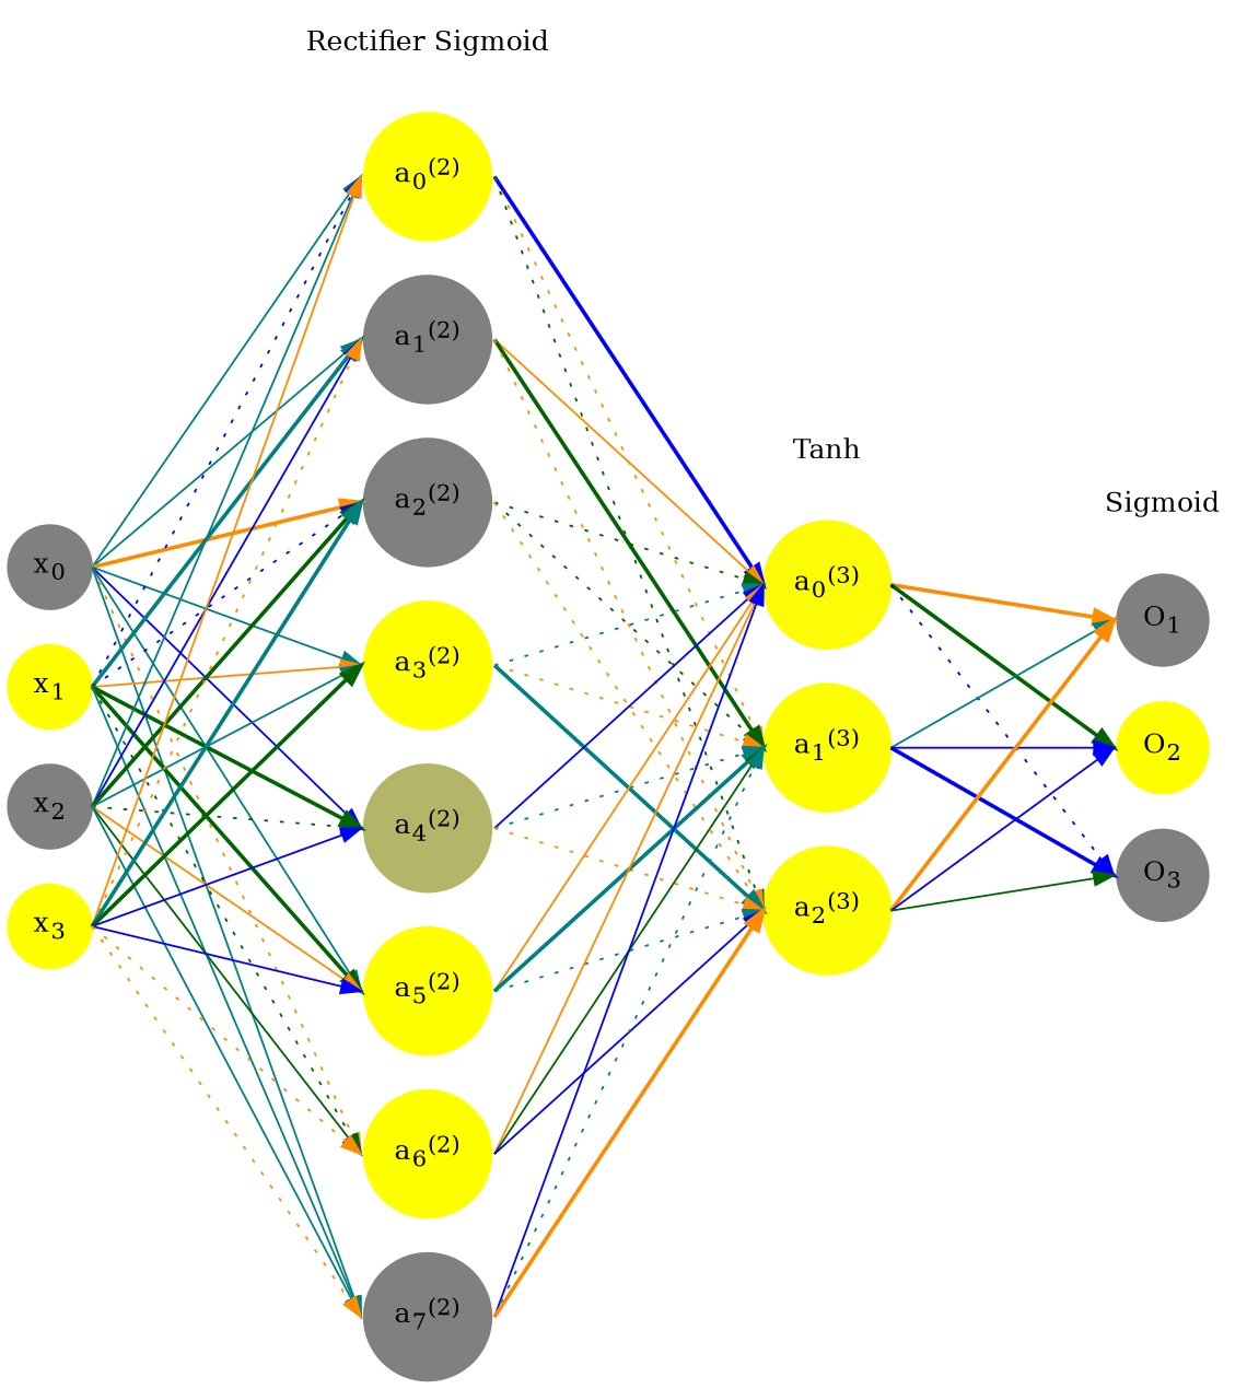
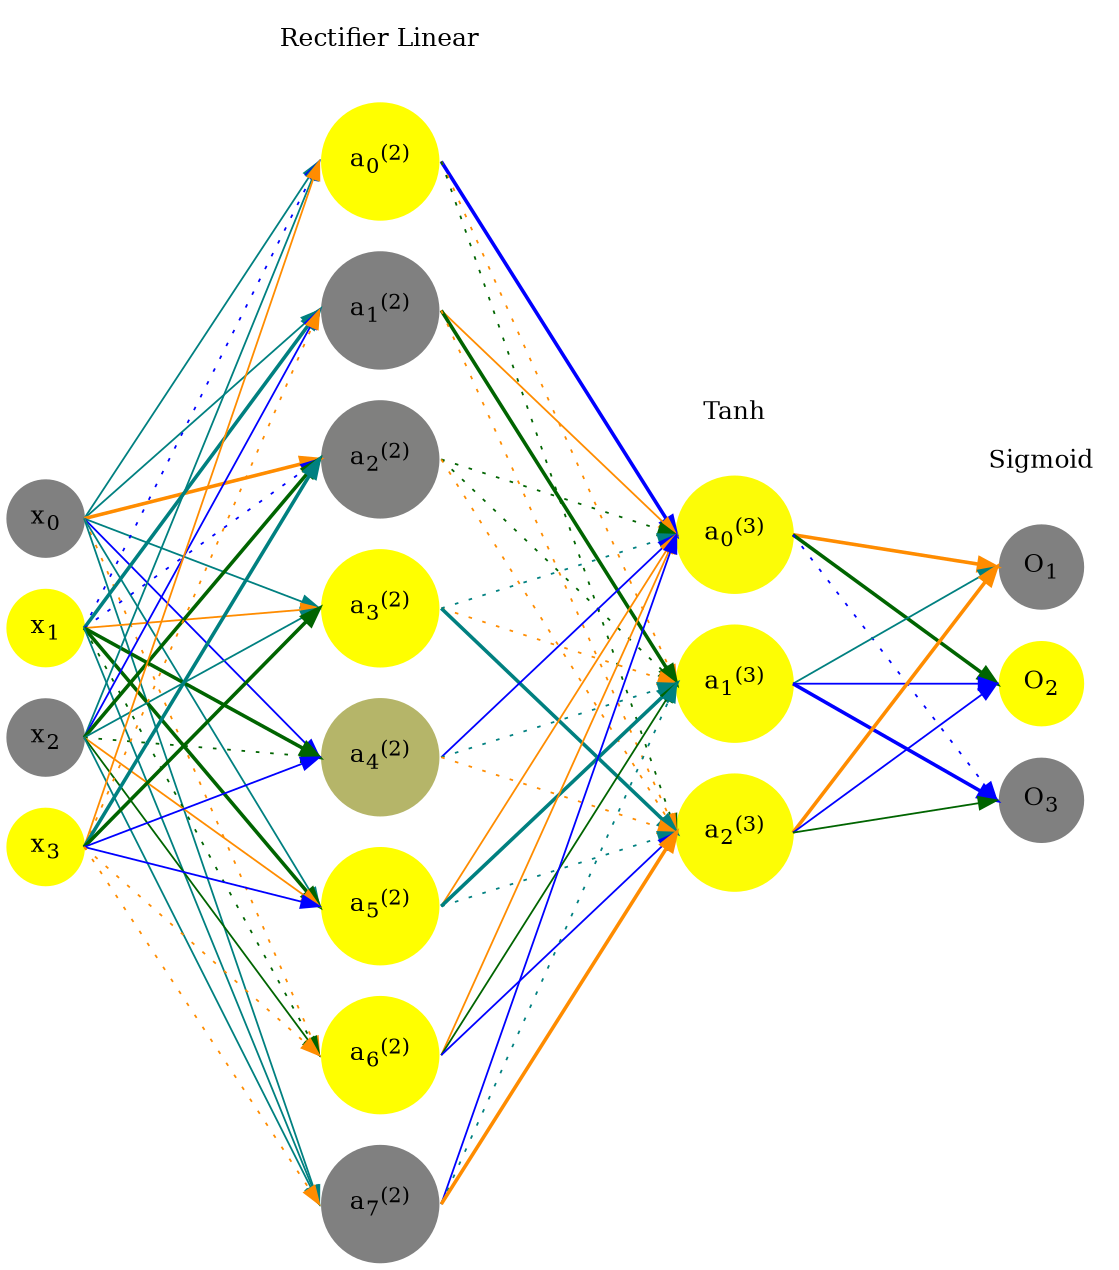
  digraph {
    rankdir=LR
    ranksep=1.4
    splines=false
    node [color="0.1667, 0.0, 0.5" fillcolor="0.1667, 0.0, 0.5" shape=circle style=filled]
    edge [headport=w style=solid tailport=e color=darkorange]
    n1 [label=<x<sub>0</sub>>]
    n2 [color="0.1667, 1.0, 1.0" fillcolor="0.1667, 1.0, 1.0" label=<x<sub>1</sub>>]
    n3 [label=<x<sub>2</sub>>]
    n4 [color="0.1667, 1.0, 1.0" fillcolor="0.1667, 1.0, 1.0" label=<x<sub>3</sub>>]
    n5 [color="0.1667, 1.356650, 1.178325" fillcolor="0.1667, 1.356650, 1.178325" label=<a<sub>0</sub><sup>(2)</sup>>]
    n6 [color="0.1667, 0.000000, 0.500000" fillcolor="0.1667, 0.000000, 0.500000" label=<a<sub>1</sub><sup>(2)</sup>>]
    n7 [color="0.1667, 0.000023, 0.500011" fillcolor="0.1667, 0.000023, 0.500011" label=<a<sub>2</sub><sup>(2)</sup>>]
    n8 [color="0.1667, 1.751415, 1.375708" fillcolor="0.1667, 1.751415, 1.375708" label=<a<sub>3</sub><sup>(2)</sup>>]
    n9 [color="0.1667, 0.415844, 0.707922" fillcolor="0.1667, 0.415844, 0.707922" label=<a<sub>4</sub><sup>(2)</sup>>]
    n10 [color="0.1667, 2.195479, 1.597740" fillcolor="0.1667, 2.195479, 1.597740" label=<a<sub>5</sub><sup>(2)</sup>>]
    n11 [color="0.1667, 1.036960, 1.018480" fillcolor="0.1667, 1.036960, 1.018480" label=<a<sub>6</sub><sup>(2)</sup>>]
    n12 [color="0.1667, 0.000025, 0.500013" fillcolor="0.1667, 0.000025, 0.500013" label=<a<sub>7</sub><sup>(2)</sup>>]
    n13 [color="0.1667, 0.970972, 0.985486" fillcolor="0.1667, 0.970972, 0.985486" label=<a<sub>0</sub><sup>(3)</sup>>]
    n14 [color="0.1667, 0.984165, 0.992082" fillcolor="0.1667, 0.984165, 0.992082" label=<a<sub>1</sub><sup>(3)</sup>>]
    n15 [color="0.1667, 0.980002, 0.990001" fillcolor="0.1667, 0.980002, 0.990001" label=<a<sub>2</sub><sup>(3)</sup>>]
    n16 [label=<O<sub>1</sub>>]
    n17 [color="0.1667, 1.0, 1.0" fillcolor="0.1667, 1.0, 1.0" label=<O<sub>2</sub>>]
    n18 [label=<O<sub>3</sub>>]
-   n19 [label="Rectifier Sigmoid" shape=plaintext color=deeppink fillcolor="" style=""]
+   n19 [label="Rectifier Linear" shape=plaintext color=deeppink fillcolor="" style=""]
    n20 [label=Tanh shape=plaintext color=deeppink fillcolor="" style=""]
    n21 [label=Sigmoid shape=plaintext color=black fillcolor="" style=""]
    subgraph sub_1 {
      n1
    }
    subgraph sub_2 {
      n2
    }
    subgraph sub_3 {
      n3
    }
    subgraph sub_4 {
      n4
    }
    subgraph sub_5 {
      n5
    }
    subgraph sub_6 {
      n6
    }
    subgraph sub_7 {
      n7
    }
    subgraph sub_8 {
      n8
    }
    subgraph sub_9 {
      n9
    }
    subgraph sub_10 {
      n10
    }
    subgraph sub_11 {
      n11
    }
    subgraph sub_12 {
      n12
    }
    subgraph sub_13 {
      n13
    }
    subgraph sub_14 {
      n14
    }
    subgraph sub_15 {
      n15
    }
    subgraph sub_16 {
      n16
    }
    subgraph sub_17 {
      n17
    }
    subgraph sub_18 {
      n18
    }
    subgraph sub_19 {
      rank=same
      n1
      n2
      n3
      n4
    }
    subgraph sub_20 {
      rank=same
      n5
      n6
      n7
      n8
      n9
      n10
      n11
      n12
    }
    subgraph sub_21 {
      rank=same
      n13
      n14
      n15
    }
    subgraph sub_22 {
      rank=same
      n16
      n17
      n18
    }
    subgraph sub_23 {
      rank=same
      n5
      n19
    }
    subgraph sub_24 {
      rank=same
      n13
      n20
    }
    subgraph sub_25 {
      rank=same
      n16
      n21
    }
    n1 -> n2 [style=invis color=""]
    n1 -> n5 [color=teal]
    n1 -> n6 [color=teal]
    n1 -> n7 [style=bold]
    n1 -> n8 [color=teal]
    n1 -> n9 [color=blue]
    n1 -> n10 [color=teal]
    n1 -> n11 [style=dotted]
    n1 -> n12 [color=teal]
    n2 -> n3 [style=invis color=""]
    n2 -> n5 [style=dotted color=blue]
    n2 -> n6 [style=bold color=teal]
    n2 -> n7 [style=dotted color=blue]
    n2 -> n8
    n2 -> n9 [style=bold color=darkgreen]
    n2 -> n10 [style=bold color=darkgreen]
    n2 -> n11 [style=dotted color=darkgreen]
    n2 -> n12 [color=teal]
    n3 -> n4 [style=invis color=""]
    n3 -> n5 [color=teal]
    n3 -> n6 [color=blue]
    n3 -> n7 [style=bold color=darkgreen]
    n3 -> n8 [color=teal]
    n3 -> n9 [style=dotted color=darkgreen]
    n3 -> n10
    n3 -> n11 [color=darkgreen]
    n3 -> n12 [color=teal]
    n4 -> n5
    n4 -> n6 [style=dotted]
    n4 -> n7 [style=bold color=teal]
    n4 -> n8 [style=bold color=darkgreen]
    n4 -> n9 [color=blue]
    n4 -> n10 [color=blue]
    n4 -> n11 [style=dotted]
    n4 -> n12 [style=dotted]
    n5 -> n6 [style=invis color=""]
    n5 -> n13 [style=bold color=blue]
    n5 -> n14 [style=dotted]
    n5 -> n15 [style=dotted color=darkgreen]
    n6 -> n7 [style=invis color=""]
    n6 -> n13
    n6 -> n14 [style=bold color=darkgreen]
    n6 -> n15 [style=dotted]
    n7 -> n8 [style=invis color=""]
    n7 -> n13 [style=dotted color=darkgreen]
    n7 -> n14 [style=dotted color=darkgreen]
    n7 -> n15 [style=dotted]
    n8 -> n9 [style=invis color=""]
    n8 -> n13 [style=dotted color=teal]
    n8 -> n14 [style=dotted]
    n8 -> n15 [style=bold color=teal]
    n9 -> n10 [style=invis color=""]
    n9 -> n13 [color=blue]
    n9 -> n14 [style=dotted color=teal]
    n9 -> n15 [style=dotted]
    n10 -> n11 [style=invis color=""]
    n10 -> n13
    n10 -> n14 [style=bold color=teal]
    n10 -> n15 [style=dotted color=teal]
    n11 -> n12 [style=invis color=""]
    n11 -> n13
    n11 -> n14 [color=darkgreen]
    n11 -> n15 [color=blue]
    n12 -> n13 [color=blue]
    n12 -> n14 [style=dotted color=teal]
    n12 -> n15 [style=bold]
    n13 -> n14 [style=invis color=""]
    n13 -> n16 [style=bold]
    n13 -> n17 [style=bold color=darkgreen]
    n13 -> n18 [style=dotted color=blue]
    n14 -> n15 [style=invis color=""]
    n14 -> n16 [color=teal]
    n14 -> n17 [color=blue]
    n14 -> n18 [style=bold color=blue]
    n15 -> n16 [style=bold]
    n15 -> n17 [color=blue]
    n15 -> n18 [color=darkgreen]
    n16 -> n17 [style=invis color=""]
    n17 -> n18 [style=invis color=""]
    n19 -> n5 [style=invis color=""]
    n20 -> n13 [style=invis color=""]
    n21 -> n16 [style=invis color=""]
  }
